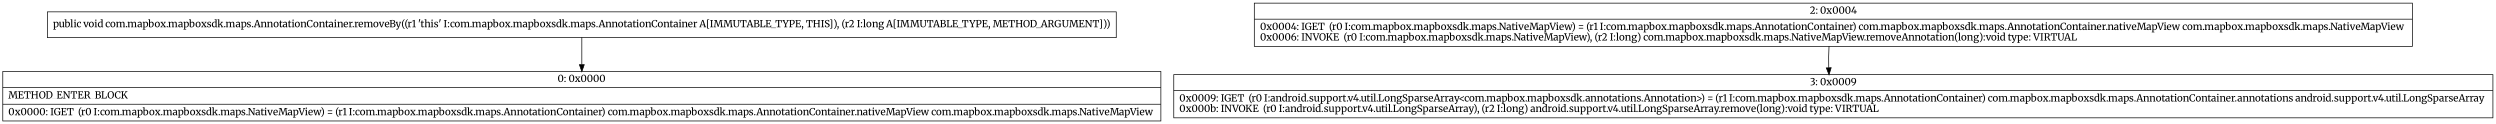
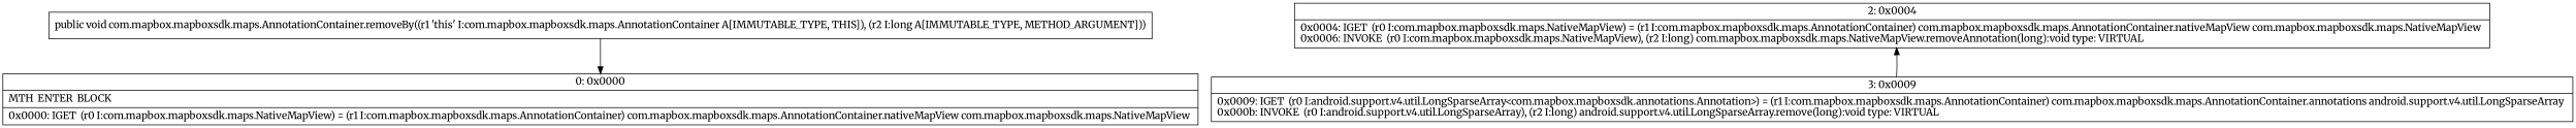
  digraph {
    fontname=Merriweather
    node [fontname=Merriweather shape=record]
    edge [fontname=Merriweather]
-   n1 [label="{0\:\ 0x0000|METHOD_ENTER_BLOCK\l|0x0000: IGET  (r0 I:com.mapbox.mapboxsdk.maps.NativeMapView) = (r1 I:com.mapbox.mapboxsdk.maps.AnnotationContainer) com.mapbox.mapboxsdk.maps.AnnotationContainer.nativeMapView com.mapbox.mapboxsdk.maps.NativeMapView \l}"]
+   n1 [label="{0\:\ 0x0000|MTH_ENTER_BLOCK\l|0x0000: IGET  (r0 I:com.mapbox.mapboxsdk.maps.NativeMapView) = (r1 I:com.mapbox.mapboxsdk.maps.AnnotationContainer) com.mapbox.mapboxsdk.maps.AnnotationContainer.nativeMapView com.mapbox.mapboxsdk.maps.NativeMapView \l}"]
    n2 [label="{2\:\ 0x0004|0x0004: IGET  (r0 I:com.mapbox.mapboxsdk.maps.NativeMapView) = (r1 I:com.mapbox.mapboxsdk.maps.AnnotationContainer) com.mapbox.mapboxsdk.maps.AnnotationContainer.nativeMapView com.mapbox.mapboxsdk.maps.NativeMapView \l0x0006: INVOKE  (r0 I:com.mapbox.mapboxsdk.maps.NativeMapView), (r2 I:long) com.mapbox.mapboxsdk.maps.NativeMapView.removeAnnotation(long):void type: VIRTUAL \l}"]
    n3 [label="{3\:\ 0x0009|0x0009: IGET  (r0 I:android.support.v4.util.LongSparseArray\<com.mapbox.mapboxsdk.annotations.Annotation\>) = (r1 I:com.mapbox.mapboxsdk.maps.AnnotationContainer) com.mapbox.mapboxsdk.maps.AnnotationContainer.annotations android.support.v4.util.LongSparseArray \l0x000b: INVOKE  (r0 I:android.support.v4.util.LongSparseArray), (r2 I:long) android.support.v4.util.LongSparseArray.remove(long):void type: VIRTUAL \l}"]
    n4 [label="{public void com.mapbox.mapboxsdk.maps.AnnotationContainer.removeBy((r1 'this' I:com.mapbox.mapboxsdk.maps.AnnotationContainer A[IMMUTABLE_TYPE, THIS]), (r2 I:long A[IMMUTABLE_TYPE, METHOD_ARGUMENT])) }"]
-   n2 -> n3
+   n3 -> n2
    n4 -> n1
  }
